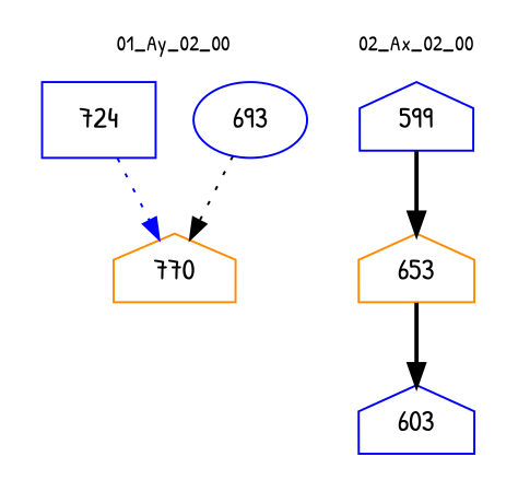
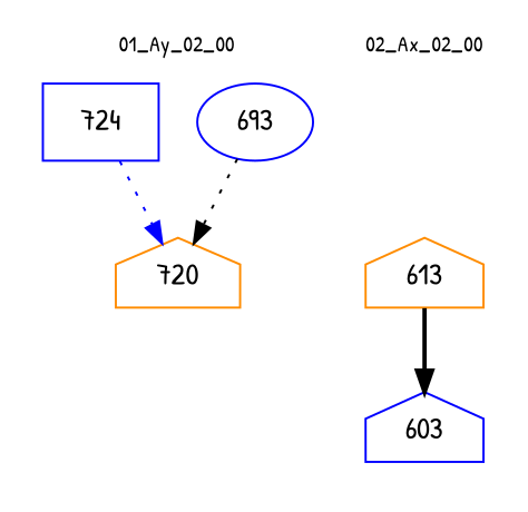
  digraph {
    fontname="Patrick Hand"
    node [color=blue fontname="Patrick Hand" shape=house]
    edge [color=black fontname="Patrick Hand" style=dotted]
    n1 [label=693 shape=ellipse]
-   n2 [color=darkorange label=770]
+   n2 [color=darkorange label=720]
    n3 [label=724 shape=box]
-   n4 [label=599]
-   n5 [color=darkorange label=653]
+   n5 [color=darkorange label=613]
    n6 [label=603]
    subgraph cluster_1 {
      color=white
      fontsize=10
      label="01_Ay_02_00"
      n1
      n2
      n3
    }
    subgraph cluster_2 {
      color=white
      fontsize=10
      label="02_Ax_02_00"
-     n4
      n5
      n6
    }
    n1 -> n2
    n3 -> n2 [color=blue]
-   n4 -> n5 [style=bold]
    n5 -> n6 [style=bold]
  }
